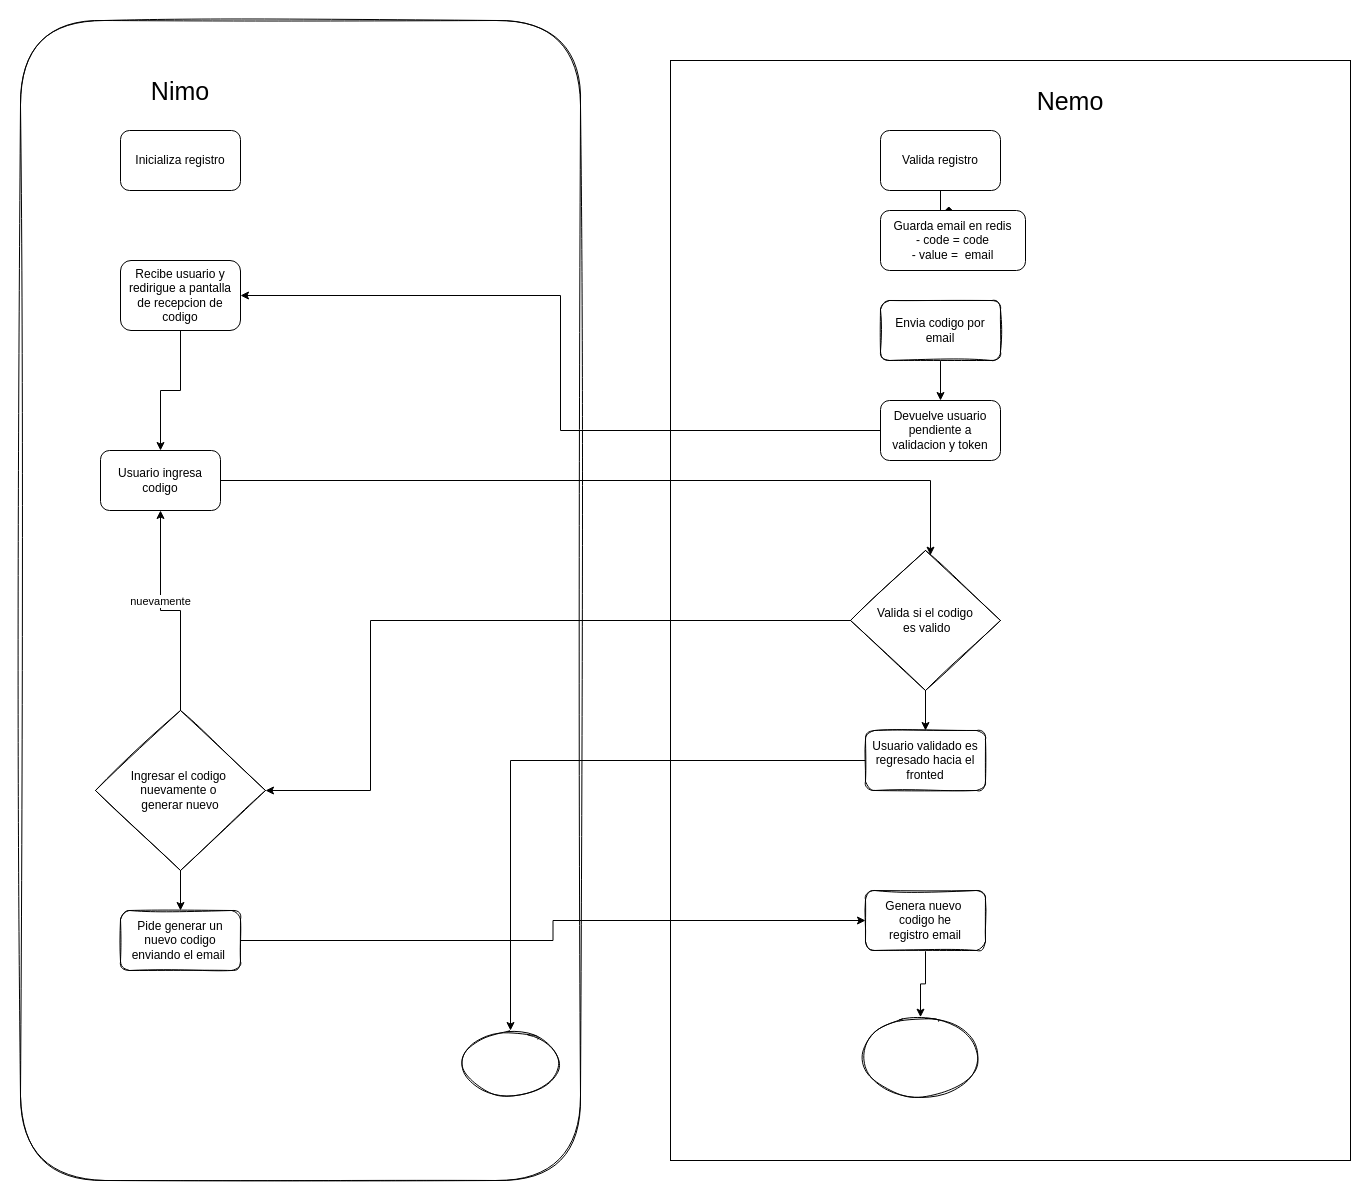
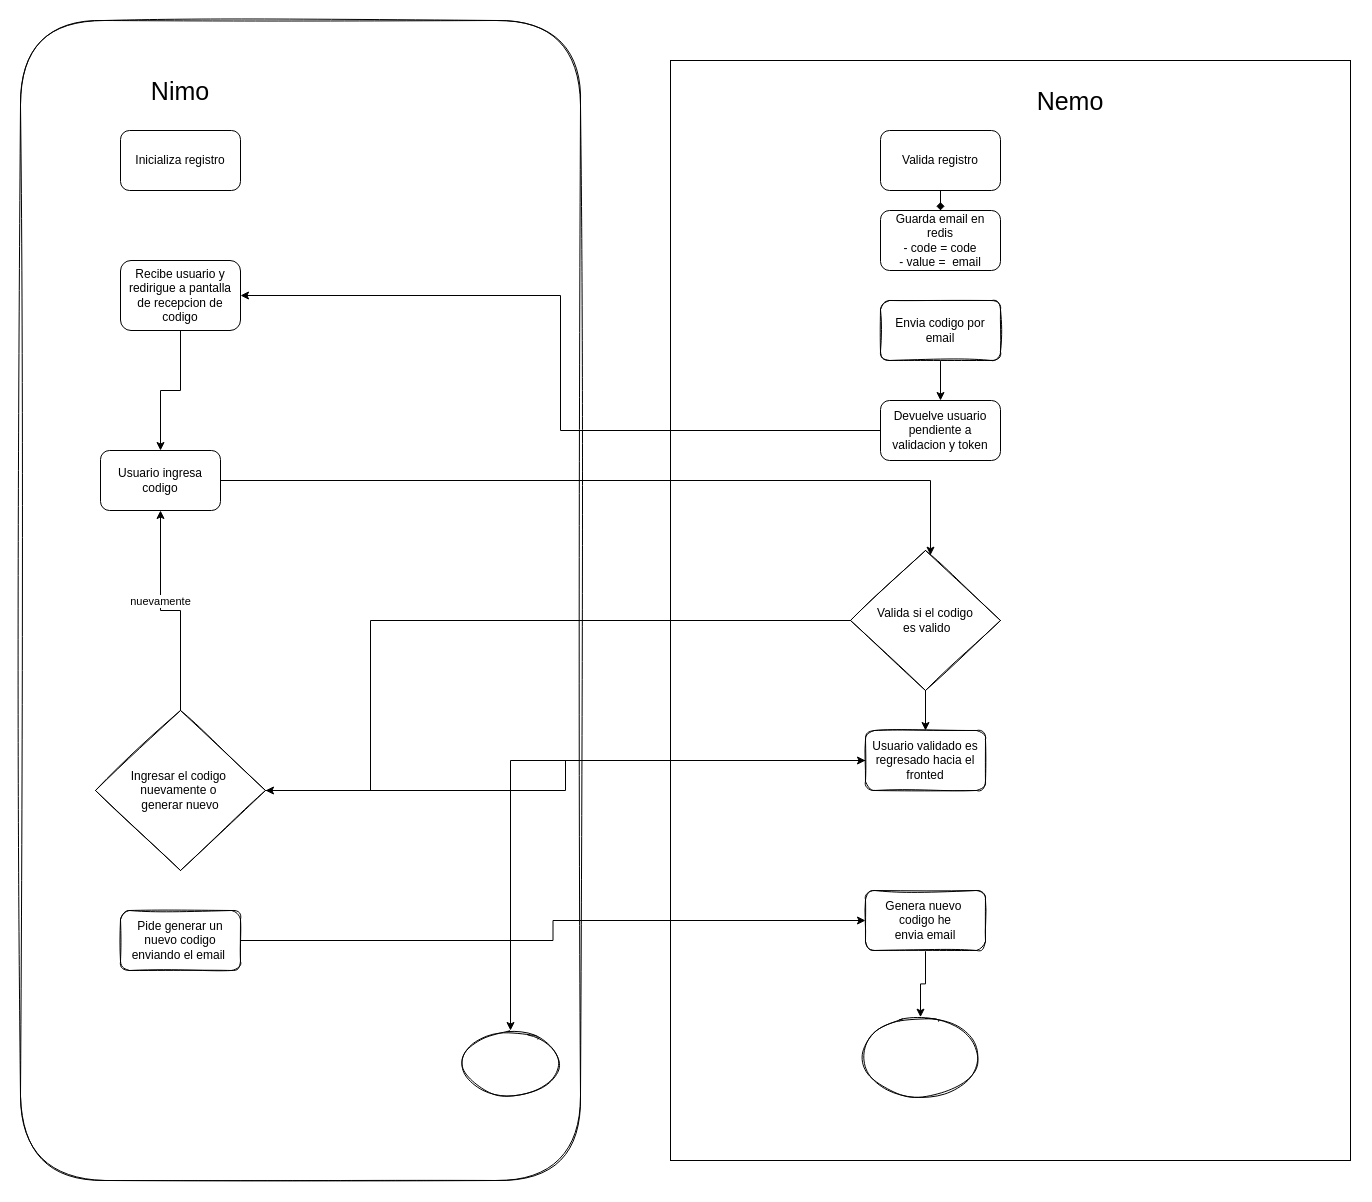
  <mxCell id="0" />
  <mxCell id="1" parent="0" />
  <mxCell id="2" value="" style="rounded=1;whiteSpace=wrap;html=1;sketch=1;" vertex="1" parent="1"><mxGeometry x="20" y="20" width="560" height="1160" as="geometry" /></mxCell>
  <mxCell id="3" value="" style="rounded=0;whiteSpace=wrap;html=1;fontStyle=1" vertex="1" parent="1"><mxGeometry x="670" y="60" width="680" height="1100" as="geometry" /></mxCell>
  <mxCell id="4" value="&lt;font style=&quot;font-size: 25px&quot;&gt;Nimo&lt;/font&gt;" style="text;html=1;strokeColor=none;fillColor=none;align=center;verticalAlign=middle;whiteSpace=wrap;rounded=0;strokeWidth=5;" vertex="1" parent="1"><mxGeometry x="160" y="80" width="40" height="20" as="geometry" /></mxCell>
  <mxCell id="5" value="&lt;font style=&quot;font-size: 25px&quot;&gt;Nemo&lt;/font&gt;" style="text;html=1;strokeColor=none;fillColor=none;align=center;verticalAlign=middle;whiteSpace=wrap;rounded=0;" vertex="1" parent="1"><mxGeometry x="1050" y="90" width="40" height="20" as="geometry" /></mxCell>
  <mxCell id="6" value="Inicializa registro" style="rounded=1;whiteSpace=wrap;html=1;" vertex="1" parent="1"><mxGeometry x="120" y="130" width="120" height="60" as="geometry" /></mxCell>
  <mxCell id="7" style="edgeStyle=orthogonalEdgeStyle;rounded=0;orthogonalLoop=1;jettySize=auto;html=1;endArrow=diamond;" edge="1" parent="1" source="8" target="9"><mxGeometry relative="1" as="geometry" /></mxCell>
  <mxCell id="8" value="Valida registro" style="rounded=1;whiteSpace=wrap;html=1;" vertex="1" parent="1"><mxGeometry x="880" y="130" width="120" height="60" as="geometry" /></mxCell>
- <mxCell id="9" value="Guarda email en redis&lt;br&gt;- code = code&lt;br&gt;- value =&amp;nbsp; email" style="rounded=1;whiteSpace=wrap;html=1;" vertex="1" parent="1"><mxGeometry x="880" y="210" width="145" height="60" as="geometry" /></mxCell>
+ <mxCell id="9" value="Guarda email en redis&lt;br&gt;- code = code&lt;br&gt;- value =&amp;nbsp; email" style="rounded=1;whiteSpace=wrap;html=1;" vertex="1" parent="1"><mxGeometry x="880" y="210" width="120" height="60" as="geometry" /></mxCell>
  <mxCell id="10" style="edgeStyle=orthogonalEdgeStyle;rounded=0;orthogonalLoop=1;jettySize=auto;html=1;entryX=1;entryY=0.5;entryDx=0;entryDy=0;" edge="1" parent="1" source="11" target="13"><mxGeometry relative="1" as="geometry" /></mxCell>
  <mxCell id="11" value="Devuelve usuario pendiente a validacion y token" style="rounded=1;whiteSpace=wrap;html=1;" vertex="1" parent="1"><mxGeometry x="880" y="400" width="120" height="60" as="geometry" /></mxCell>
  <mxCell id="12" style="edgeStyle=orthogonalEdgeStyle;rounded=0;orthogonalLoop=1;jettySize=auto;html=1;entryX=0.5;entryY=0;entryDx=0;entryDy=0;" edge="1" parent="1" source="13" target="15"><mxGeometry relative="1" as="geometry" /></mxCell>
  <mxCell id="13" value="Recibe usuario y redirigue a pantalla de recepcion de codigo" style="rounded=1;whiteSpace=wrap;html=1;" vertex="1" parent="1"><mxGeometry x="120" y="260" width="120" height="70" as="geometry" /></mxCell>
  <mxCell id="14" style="edgeStyle=orthogonalEdgeStyle;rounded=0;orthogonalLoop=1;jettySize=auto;html=1;" edge="1" parent="1" source="15" target="18"><mxGeometry relative="1" as="geometry"><Array as="points"><mxPoint x="930" y="480" /></Array></mxGeometry></mxCell>
  <mxCell id="15" value="Usuario ingresa codigo" style="rounded=1;whiteSpace=wrap;html=1;" vertex="1" parent="1"><mxGeometry x="100" y="450" width="120" height="60" as="geometry" /></mxCell>
  <mxCell id="16" style="edgeStyle=orthogonalEdgeStyle;rounded=0;orthogonalLoop=1;jettySize=auto;html=1;" edge="1" parent="1" source="18" target="20"><mxGeometry relative="1" as="geometry" /></mxCell>
  <mxCell id="17" style="edgeStyle=orthogonalEdgeStyle;rounded=0;orthogonalLoop=1;jettySize=auto;html=1;" edge="1" parent="1" source="18" target="24"><mxGeometry relative="1" as="geometry"><Array as="points"><mxPoint x="370" y="620" /><mxPoint x="370" y="790" /></Array></mxGeometry></mxCell>
  <mxCell id="18" value="Valida si el codigo&lt;br&gt;&amp;nbsp;es valido" style="rhombus;whiteSpace=wrap;html=1;sketch=1;" vertex="1" parent="1"><mxGeometry x="850" y="550" width="150" height="140" as="geometry" /></mxCell>
  <mxCell id="19" style="edgeStyle=orthogonalEdgeStyle;rounded=0;orthogonalLoop=1;jettySize=auto;html=1;" edge="1" parent="1" source="20" target="25"><mxGeometry relative="1" as="geometry"><mxPoint x="515" y="970" as="targetPoint" /></mxGeometry></mxCell>
  <mxCell id="20" value="Usuario validado es regresado hacia el fronted" style="rounded=1;whiteSpace=wrap;html=1;sketch=1;" vertex="1" parent="1"><mxGeometry x="865" y="730" width="120" height="60" as="geometry" /></mxCell>
  <mxCell id="21" style="edgeStyle=orthogonalEdgeStyle;rounded=0;orthogonalLoop=1;jettySize=auto;html=1;" edge="1" parent="1" source="24" target="15"><mxGeometry relative="1" as="geometry" /></mxCell>
  <mxCell id="22" value="nuevamente" style="edgeLabel;html=1;align=center;verticalAlign=middle;resizable=0;points=[];" vertex="1" connectable="0" parent="21"><mxGeometry x="0.179" y="1" relative="1" as="geometry"><mxPoint as="offset" /></mxGeometry></mxCell>
- <mxCell id="23" style="edgeStyle=orthogonalEdgeStyle;rounded=0;orthogonalLoop=1;jettySize=auto;html=1;" edge="1" parent="1" source="24" target="29"><mxGeometry relative="1" as="geometry" /></mxCell>
+ <mxCell id="23" style="edgeStyle=orthogonalEdgeStyle;rounded=0;orthogonalLoop=1;jettySize=auto;html=1;" edge="1" parent="1" source="24" target="20"><mxGeometry relative="1" as="geometry" /></mxCell>
  <mxCell id="24" value="Ingresar el codigo&amp;nbsp;&lt;br&gt;nuevamente o&amp;nbsp;&lt;br&gt;generar nuevo" style="rhombus;whiteSpace=wrap;html=1;sketch=1;" vertex="1" parent="1"><mxGeometry x="95" y="710" width="170" height="160" as="geometry" /></mxCell>
  <mxCell id="25" value="" style="ellipse;whiteSpace=wrap;html=1;sketch=1;" vertex="1" parent="1"><mxGeometry x="460" y="1030" width="100" height="66.67" as="geometry" /></mxCell>
  <mxCell id="26" style="edgeStyle=orthogonalEdgeStyle;rounded=0;orthogonalLoop=1;jettySize=auto;html=1;" edge="1" parent="1" source="27" target="11"><mxGeometry relative="1" as="geometry" /></mxCell>
  <mxCell id="27" value="Envia codigo por email" style="rounded=1;whiteSpace=wrap;html=1;sketch=1;" vertex="1" parent="1"><mxGeometry x="880" y="300" width="120" height="60" as="geometry" /></mxCell>
  <mxCell id="28" style="edgeStyle=orthogonalEdgeStyle;rounded=0;orthogonalLoop=1;jettySize=auto;html=1;" edge="1" parent="1" source="29" target="31"><mxGeometry relative="1" as="geometry" /></mxCell>
  <mxCell id="29" value="Pide generar un nuevo codigo&lt;br&gt;enviando el email&amp;nbsp;" style="rounded=1;whiteSpace=wrap;html=1;sketch=1;" vertex="1" parent="1"><mxGeometry x="120" y="910" width="120" height="60" as="geometry" /></mxCell>
  <mxCell id="30" style="edgeStyle=orthogonalEdgeStyle;rounded=0;orthogonalLoop=1;jettySize=auto;html=1;" edge="1" parent="1" source="31" target="32"><mxGeometry relative="1" as="geometry" /></mxCell>
- <mxCell id="31" value="Genera nuevo&amp;nbsp; codigo he &lt;br&gt;registro email" style="rounded=1;whiteSpace=wrap;html=1;sketch=1;" vertex="1" parent="1"><mxGeometry x="865" y="890" width="120" height="60" as="geometry" /></mxCell>
+ <mxCell id="31" value="Genera nuevo&amp;nbsp; codigo he &lt;br&gt;envia email" style="rounded=1;whiteSpace=wrap;html=1;sketch=1;" vertex="1" parent="1"><mxGeometry x="865" y="890" width="120" height="60" as="geometry" /></mxCell>
  <mxCell id="32" value="" style="ellipse;whiteSpace=wrap;html=1;sketch=1;" vertex="1" parent="1"><mxGeometry x="860" y="1016.67" width="120" height="80" as="geometry" /></mxCell>
